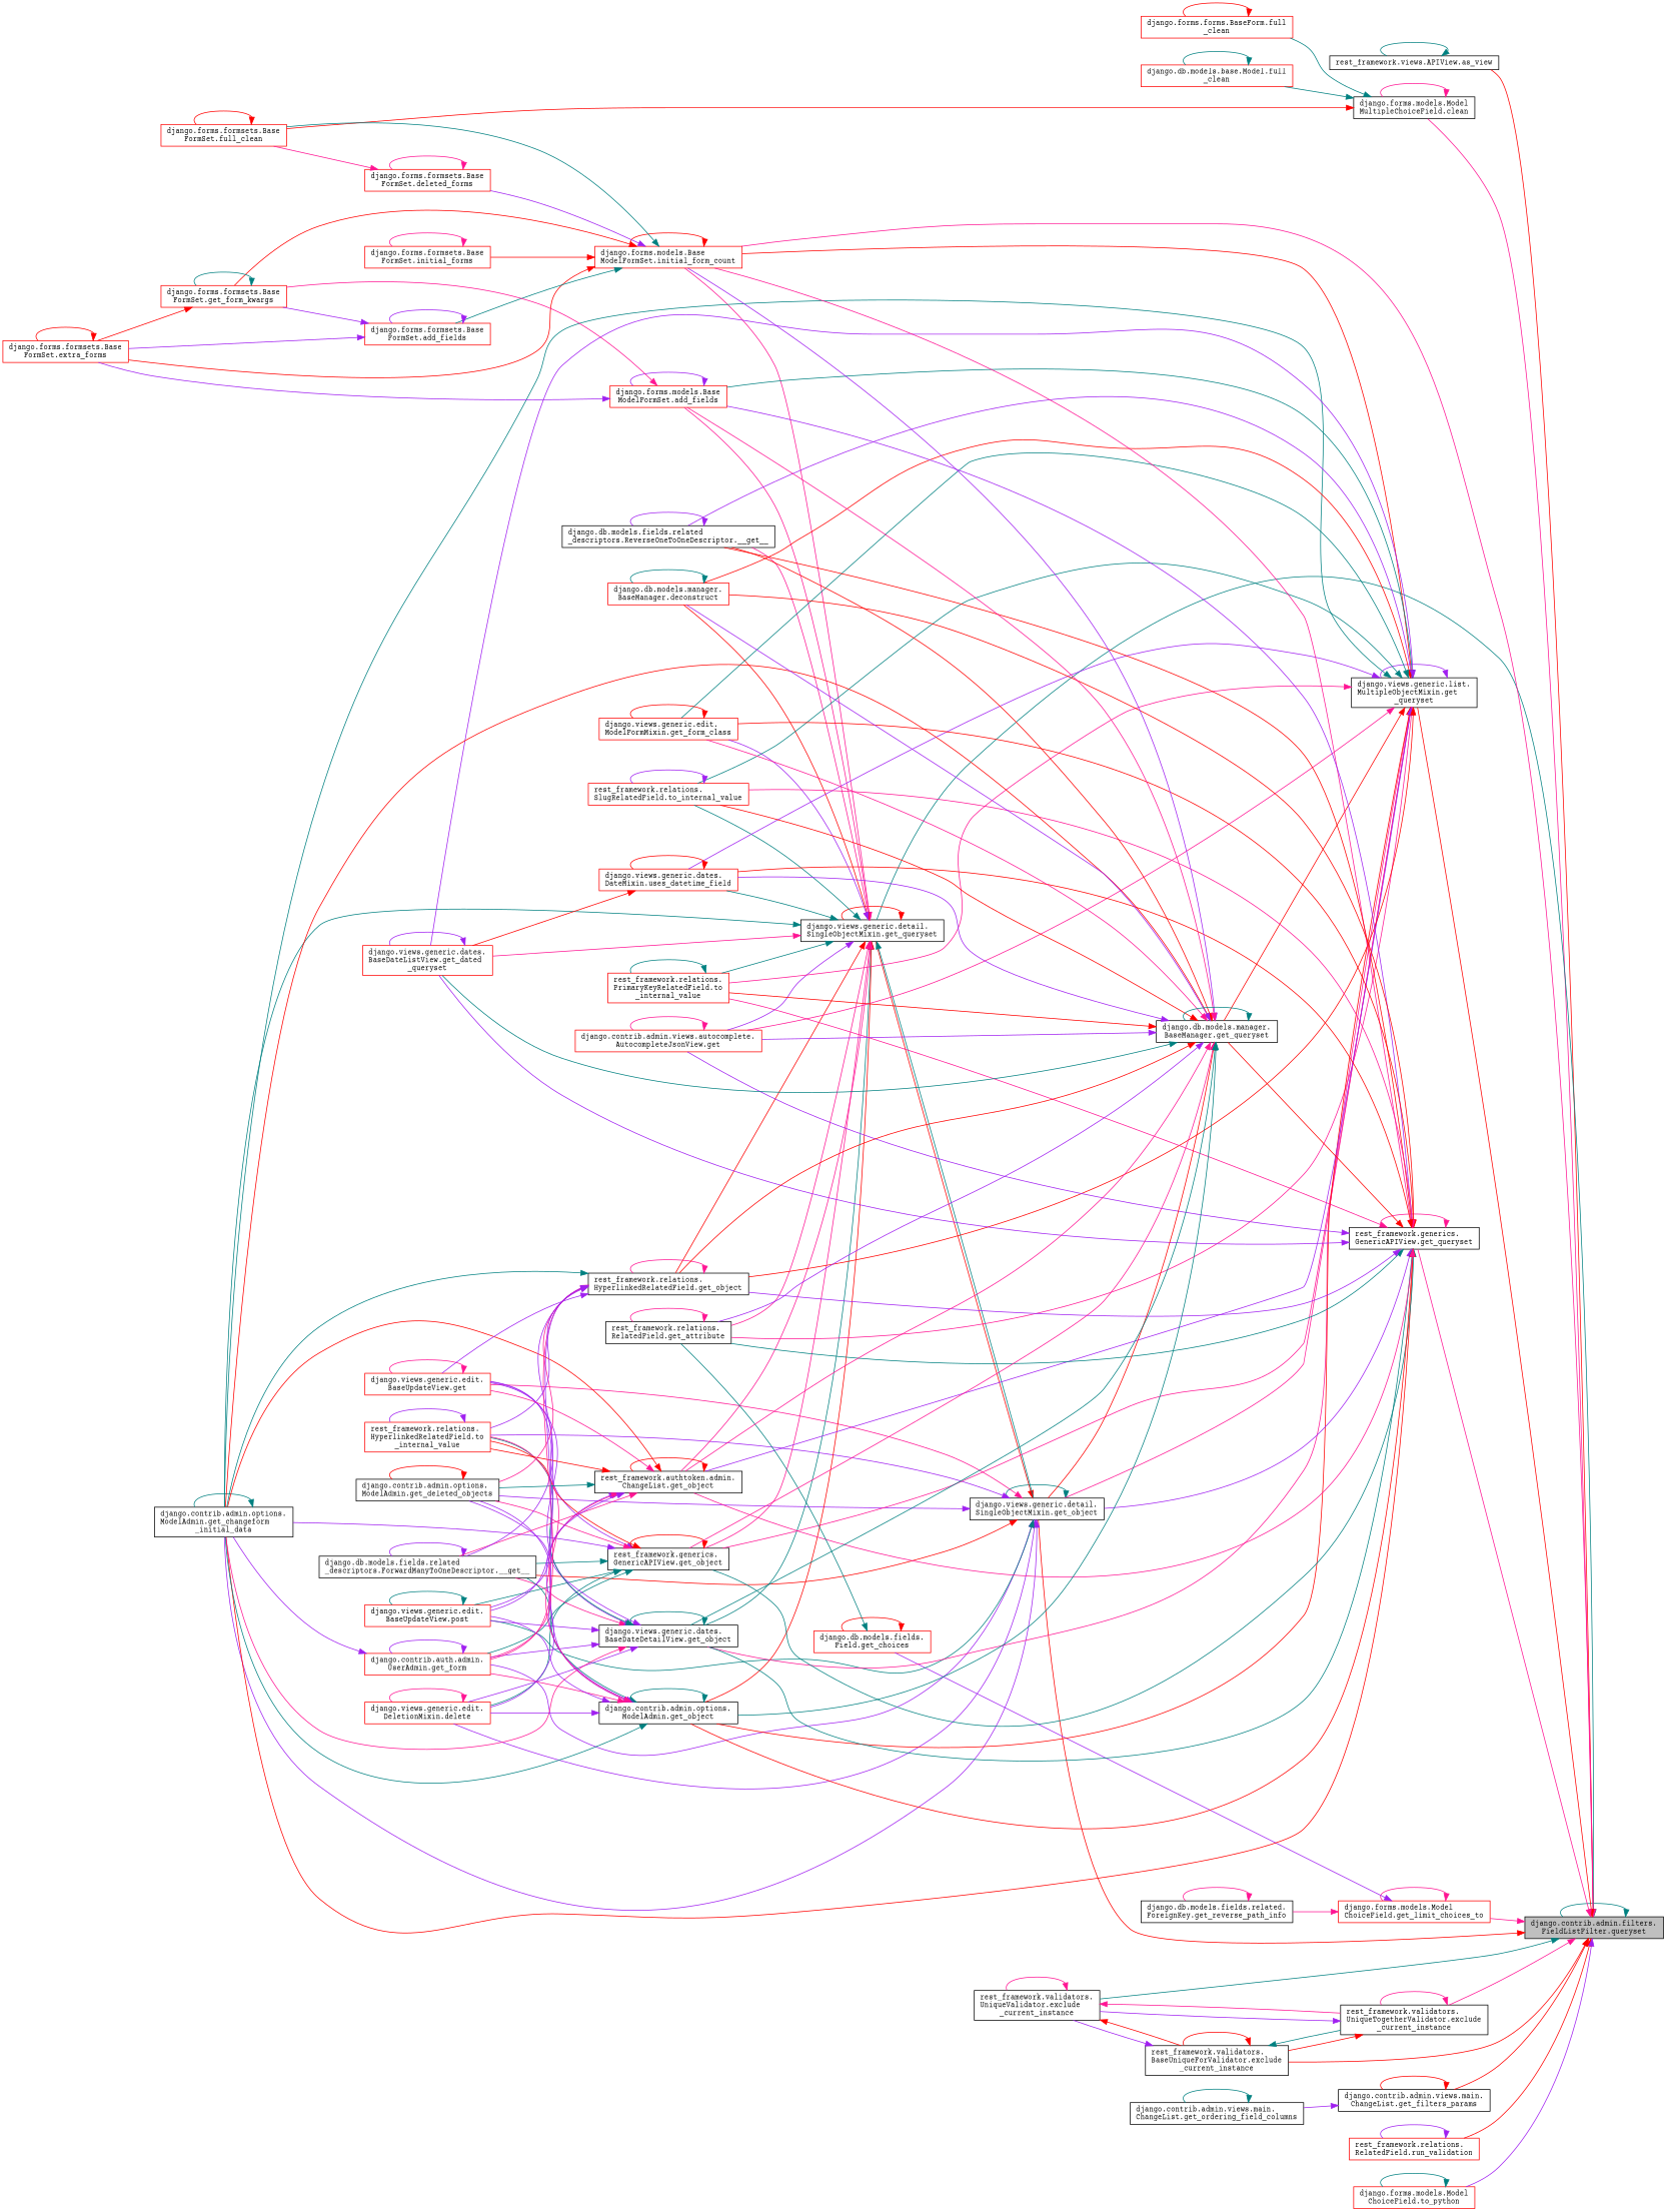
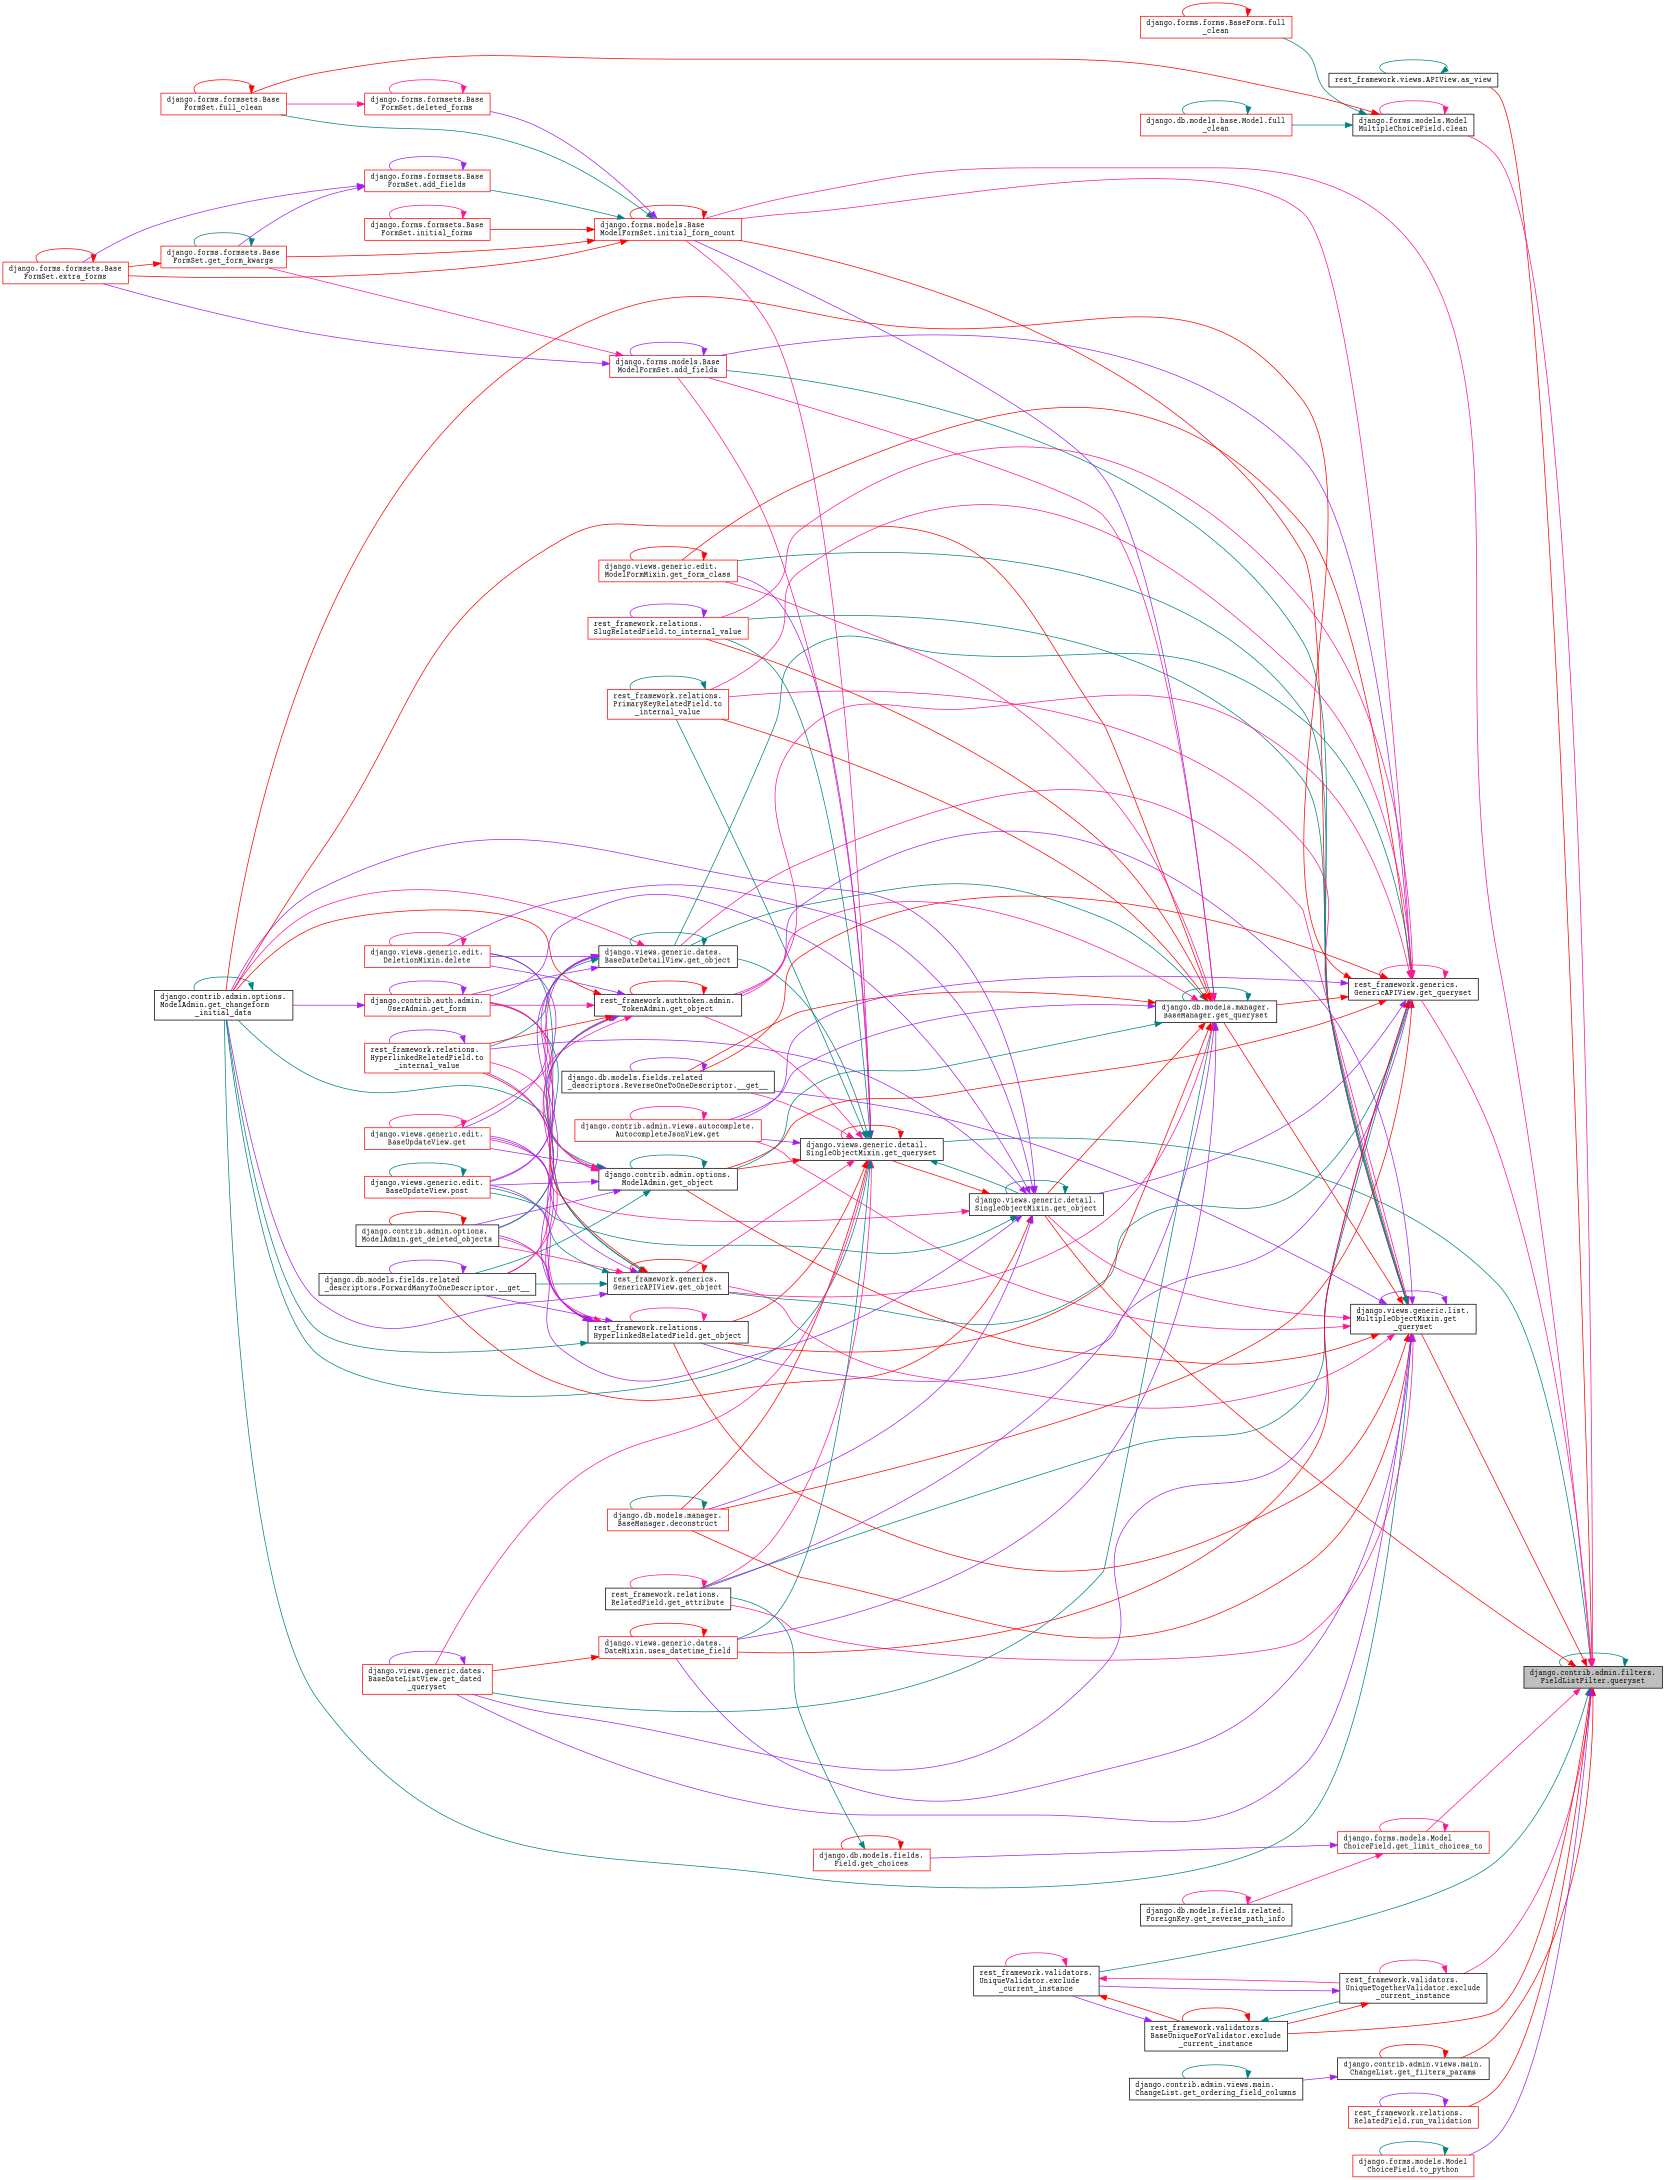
  digraph {
    fontname="Courier Prime"
    rankdir=RL
    node [color=red fillcolor=white fontname="Courier Prime" fontsize=10 shape=record style=filled]
    edge [color=purple dir=back fontname="Courier Prime" fontsize=10 labelfontname=Helvetica labelfontsize=10 style=solid]
    n1 [color=black fillcolor=grey75 fontcolor=black height=0.2 label="django.contrib.admin.filters.\lFieldListFilter.queryset" width=0.4]
    n2 [color=black height=0.2 label="rest_framework.views.APIView.as_view" width=0.4]
    n3 [color=black height=0.2 label="django.forms.models.Model\lMultipleChoiceField.clean" width=0.4]
    n4 [color=black height=0.2 label="rest_framework.validators.\lUniqueTogetherValidator.exclude\l_current_instance" width=0.4]
    n5 [color=black height=0.2 label="rest_framework.validators.\lBaseUniqueForValidator.exclude\l_current_instance" width=0.4]
    n6 [color=black height=0.2 label="rest_framework.validators.\lUniqueValidator.exclude\l_current_instance" width=0.4]
    n7 [color=black height=0.2 label="django.contrib.admin.views.main.\lChangeList.get_filters_params" width=0.4]
    n8 [height=0.2 label="django.forms.models.Model\lChoiceField.get_limit_choices_to" width=0.4]
    n9 [color=black height=0.2 label="django.views.generic.detail.\lSingleObjectMixin.get_object" width=0.4]
    n10 [color=black height=0.2 label="django.views.generic.detail.\lSingleObjectMixin.get_queryset" width=0.4]
    n11 [height=0.2 label="django.forms.models.Base\lModelFormSet.initial_form_count" width=0.4]
    n12 [color=black height=0.2 label="django.views.generic.list.\lMultipleObjectMixin.get\l_queryset" width=0.4]
    n13 [color=black height=0.2 label="rest_framework.generics.\lGenericAPIView.get_queryset" width=0.4]
    n14 [height=0.2 label="rest_framework.relations.\lRelatedField.run_validation" width=0.4]
    n15 [height=0.2 label="django.forms.models.Model\lChoiceField.to_python" width=0.4]
    n16 [height=0.2 label="django.forms.forms.BaseForm.full\l_clean" width=0.4]
    n17 [height=0.2 label="django.forms.formsets.Base\lFormSet.full_clean" width=0.4]
    n18 [height=0.2 label="django.db.models.base.Model.full\l_clean" width=0.4]
    n19 [color=black height=0.2 label="django.contrib.admin.views.main.\lChangeList.get_ordering_field_columns" width=0.4]
    n20 [height=0.2 label="django.db.models.fields.\lField.get_choices" width=0.4]
    n21 [color=black height=0.2 label="django.db.models.fields.related.\lForeignKey.get_reverse_path_info" width=0.4]
    n22 [color=black height=0.2 label="django.db.models.fields.related\l_descriptors.ForwardManyToOneDescriptor.__get__" width=0.4]
    n23 [height=0.2 label="django.views.generic.edit.\lDeletionMixin.delete" width=0.4]
    n24 [height=0.2 label="django.views.generic.edit.\lBaseUpdateView.get" width=0.4]
    n25 [color=black height=0.2 label="django.contrib.admin.options.\lModelAdmin.get_changeform\l_initial_data" width=0.4]
    n26 [color=black height=0.2 label="django.contrib.admin.options.\lModelAdmin.get_deleted_objects" width=0.4]
    n27 [height=0.2 label="django.contrib.auth.admin.\lUserAdmin.get_form" width=0.4]
    n28 [height=0.2 label="django.views.generic.edit.\lBaseUpdateView.post" width=0.4]
    n29 [height=0.2 label="rest_framework.relations.\lHyperlinkedRelatedField.to\l_internal_value" width=0.4]
    n30 [color=black height=0.2 label="rest_framework.relations.\lRelatedField.get_attribute" width=0.4]
    n31 [color=black height=0.2 label="django.db.models.fields.related\l_descriptors.ReverseOneToOneDescriptor.__get__" width=0.4]
    n32 [height=0.2 label="django.forms.models.Base\lModelFormSet.add_fields" width=0.4]
    n33 [height=0.2 label="django.db.models.manager.\lBaseManager.deconstruct" width=0.4]
    n34 [height=0.2 label="django.contrib.admin.views.autocomplete.\lAutocompleteJsonView.get" width=0.4]
    n35 [height=0.2 label="django.views.generic.dates.\lBaseDateListView.get_dated\l_queryset" width=0.4]
    n36 [height=0.2 label="django.views.generic.edit.\lModelFormMixin.get_form_class" width=0.4]
    n37 [color=black height=0.2 label="rest_framework.generics.\lGenericAPIView.get_object" width=0.4]
    n38 [color=black height=0.2 label="django.views.generic.dates.\lBaseDateDetailView.get_object" width=0.4]
    n39 [color=black height=0.2 label="django.contrib.admin.options.\lModelAdmin.get_object" width=0.4]
-   n40 [color=black height=0.2 label="rest_framework.authtoken.admin.\lChangeList.get_object" width=0.4]
+   n40 [color=black height=0.2 label="rest_framework.authtoken.admin.\lTokenAdmin.get_object" width=0.4]
    n41 [color=black height=0.2 label="rest_framework.relations.\lHyperlinkedRelatedField.get_object" width=0.4]
    n42 [height=0.2 label="rest_framework.relations.\lPrimaryKeyRelatedField.to\l_internal_value" width=0.4]
    n43 [height=0.2 label="rest_framework.relations.\lSlugRelatedField.to_internal_value" width=0.4]
    n44 [height=0.2 label="django.views.generic.dates.\lDateMixin.uses_datetime_field" width=0.4]
    n45 [height=0.2 label="django.forms.formsets.Base\lFormSet.extra_forms" width=0.4]
    n46 [height=0.2 label="django.forms.formsets.Base\lFormSet.get_form_kwargs" width=0.4]
    n47 [height=0.2 label="django.forms.formsets.Base\lFormSet.add_fields" width=0.4]
    n48 [height=0.2 label="django.forms.formsets.Base\lFormSet.deleted_forms" width=0.4]
    n49 [height=0.2 label="django.forms.formsets.Base\lFormSet.initial_forms" width=0.4]
    n50 [color=black height=0.2 label="django.db.models.manager.\lBaseManager.get_queryset" width=0.4]
    n1 -> n1 [color=teal]
    n1 -> n2 [color=red]
    n1 -> n3 [color=deeppink]
    n1 -> n4 [color=deeppink]
    n1 -> n5 [color=red]
    n1 -> n6 [color=teal]
    n1 -> n7 [color=red]
    n1 -> n8 [color=deeppink]
    n1 -> n9 [color=red]
    n1 -> n10 [color=teal]
    n1 -> n11 [color=deeppink]
    n1 -> n12 [color=red]
    n1 -> n13 [color=deeppink]
    n1 -> n14 [color=red]
    n1 -> n15
    n2 -> n2 [color=teal]
    n3 -> n3 [color=deeppink]
    n3 -> n16 [color=teal]
    n3 -> n17 [color=red]
    n3 -> n18 [color=teal]
    n4 -> n4 [color=deeppink]
    n4 -> n5 [color=red]
    n4 -> n6
    n5 -> n4 [color=teal]
    n5 -> n5 [color=red]
    n5 -> n6
    n6 -> n4 [color=deeppink]
    n6 -> n5 [color=red]
    n6 -> n6 [color=deeppink]
    n7 -> n7 [color=red]
    n7 -> n19
    n8 -> n8 [color=deeppink]
    n8 -> n20
    n8 -> n21 [color=deeppink]
    n9 -> n9 [color=teal]
    n9 -> n10 [color=red]
    n9 -> n22 [color=red]
    n9 -> n23
    n9 -> n24 [color=deeppink]
    n9 -> n25
    n9 -> n26
    n9 -> n27
    n9 -> n28 [color=teal]
    n9 -> n29
    n10 -> n9 [color=teal]
    n10 -> n10 [color=red]
    n10 -> n11 [color=deeppink]
    n10 -> n25 [color=teal]
    n10 -> n30 [color=deeppink]
    n10 -> n31 [color=deeppink]
    n10 -> n32 [color=deeppink]
    n10 -> n33 [color=red]
    n10 -> n34
    n10 -> n35 [color=deeppink]
    n10 -> n36
    n10 -> n37 [color=deeppink]
    n10 -> n38 [color=teal]
    n10 -> n39 [color=red]
    n10 -> n40 [color=deeppink]
    n10 -> n41 [color=red]
    n10 -> n42 [color=teal]
    n10 -> n43 [color=teal]
    n10 -> n44 [color=teal]
    n11 -> n11 [color=red]
    n11 -> n17 [color=teal]
    n11 -> n45 [color=red]
    n11 -> n46 [color=red]
    n11 -> n47 [color=teal]
    n11 -> n48
    n11 -> n49 [color=red]
    n12 -> n9 [color=deeppink]
    n12 -> n11 [color=red]
    n12 -> n12
    n12 -> n25 [color=teal]
    n12 -> n30 [color=deeppink]
    n12 -> n31
    n12 -> n32 [color=teal]
    n12 -> n33 [color=red]
    n12 -> n34 [color=deeppink]
    n12 -> n35
    n12 -> n36 [color=teal]
    n12 -> n37 [color=deeppink]
    n12 -> n38 [color=deeppink]
    n12 -> n39 [color=red]
    n12 -> n40
    n12 -> n41 [color=red]
    n12 -> n42 [color=deeppink]
    n12 -> n43 [color=teal]
    n12 -> n44
    n12 -> n50 [color=red]
    n13 -> n9
    n13 -> n11 [color=deeppink]
    n13 -> n13 [color=deeppink]
    n13 -> n25 [color=red]
    n13 -> n30 [color=teal]
    n13 -> n31 [color=red]
    n13 -> n32
    n13 -> n33 [color=red]
    n13 -> n34
    n13 -> n35
    n13 -> n36 [color=red]
    n13 -> n37 [color=teal]
    n13 -> n38 [color=teal]
    n13 -> n39 [color=red]
    n13 -> n40 [color=deeppink]
    n13 -> n41
    n13 -> n42 [color=deeppink]
    n13 -> n43 [color=deeppink]
    n13 -> n44 [color=red]
    n13 -> n50 [color=red]
    n14 -> n14
    n15 -> n15 [color=teal]
    n16 -> n16 [color=red]
    n17 -> n17 [color=red]
    n18 -> n18 [color=teal]
    n19 -> n19 [color=teal]
    n20 -> n20 [color=red]
    n20 -> n30 [color=teal]
    n21 -> n21 [color=deeppink]
    n22 -> n22
    n23 -> n23 [color=deeppink]
    n24 -> n24 [color=deeppink]
    n25 -> n25 [color=teal]
    n26 -> n26 [color=red]
    n27 -> n25
    n27 -> n27
    n28 -> n28 [color=teal]
    n29 -> n29
    n30 -> n30 [color=deeppink]
    n31 -> n31
    n32 -> n32
    n32 -> n45
    n32 -> n46 [color=deeppink]
    n33 -> n33 [color=teal]
    n34 -> n34 [color=deeppink]
    n35 -> n35
    n36 -> n36 [color=red]
    n37 -> n22 [color=teal]
    n37 -> n23 [color=teal]
    n37 -> n24
    n37 -> n25
    n37 -> n26 [color=deeppink]
    n37 -> n27 [color=teal]
    n37 -> n28 [color=teal]
    n37 -> n29 [color=red]
    n37 -> n37 [color=red]
    n38 -> n22 [color=deeppink]
    n38 -> n23
    n38 -> n24
    n38 -> n25 [color=deeppink]
    n38 -> n26
    n38 -> n27
    n38 -> n28
    n38 -> n29 [color=teal]
    n38 -> n38 [color=teal]
    n39 -> n22 [color=teal]
    n39 -> n23
    n39 -> n24
    n39 -> n25 [color=teal]
    n39 -> n26
    n39 -> n27 [color=deeppink]
    n39 -> n28
    n39 -> n29 [color=deeppink]
    n39 -> n39 [color=teal]
    n40 -> n22 [color=deeppink]
    n40 -> n23
    n40 -> n24 [color=deeppink]
    n40 -> n25 [color=red]
    n40 -> n26 [color=teal]
    n40 -> n27 [color=deeppink]
    n40 -> n28
    n40 -> n29 [color=red]
    n40 -> n40 [color=red]
    n41 -> n22
    n41 -> n24
    n41 -> n25 [color=teal]
    n41 -> n26 [color=deeppink]
    n41 -> n27 [color=deeppink]
    n41 -> n28
    n41 -> n29
    n41 -> n41 [color=deeppink]
    n42 -> n42 [color=teal]
    n43 -> n43
    n44 -> n35 [color=red]
    n44 -> n44 [color=red]
    n45 -> n45 [color=red]
    n46 -> n45 [color=red]
    n46 -> n46 [color=teal]
    n47 -> n45
    n47 -> n46
    n47 -> n47
    n48 -> n17 [color=deeppink]
    n48 -> n48 [color=deeppink]
    n49 -> n49 [color=deeppink]
    n50 -> n9 [color=red]
    n50 -> n11
    n50 -> n25 [color=red]
    n50 -> n30
    n50 -> n31 [color=red]
    n50 -> n32 [color=deeppink]
-   n50 -> n33
+   n9 -> n33
    n50 -> n34
    n50 -> n35 [color=teal]
    n50 -> n36 [color=deeppink]
    n50 -> n37 [color=deeppink]
    n50 -> n38 [color=teal]
    n50 -> n39 [color=teal]
    n50 -> n40 [color=deeppink]
    n50 -> n41 [color=red]
    n50 -> n42 [color=red]
    n50 -> n43 [color=red]
    n50 -> n44
    n50 -> n50 [color=teal]
  }
